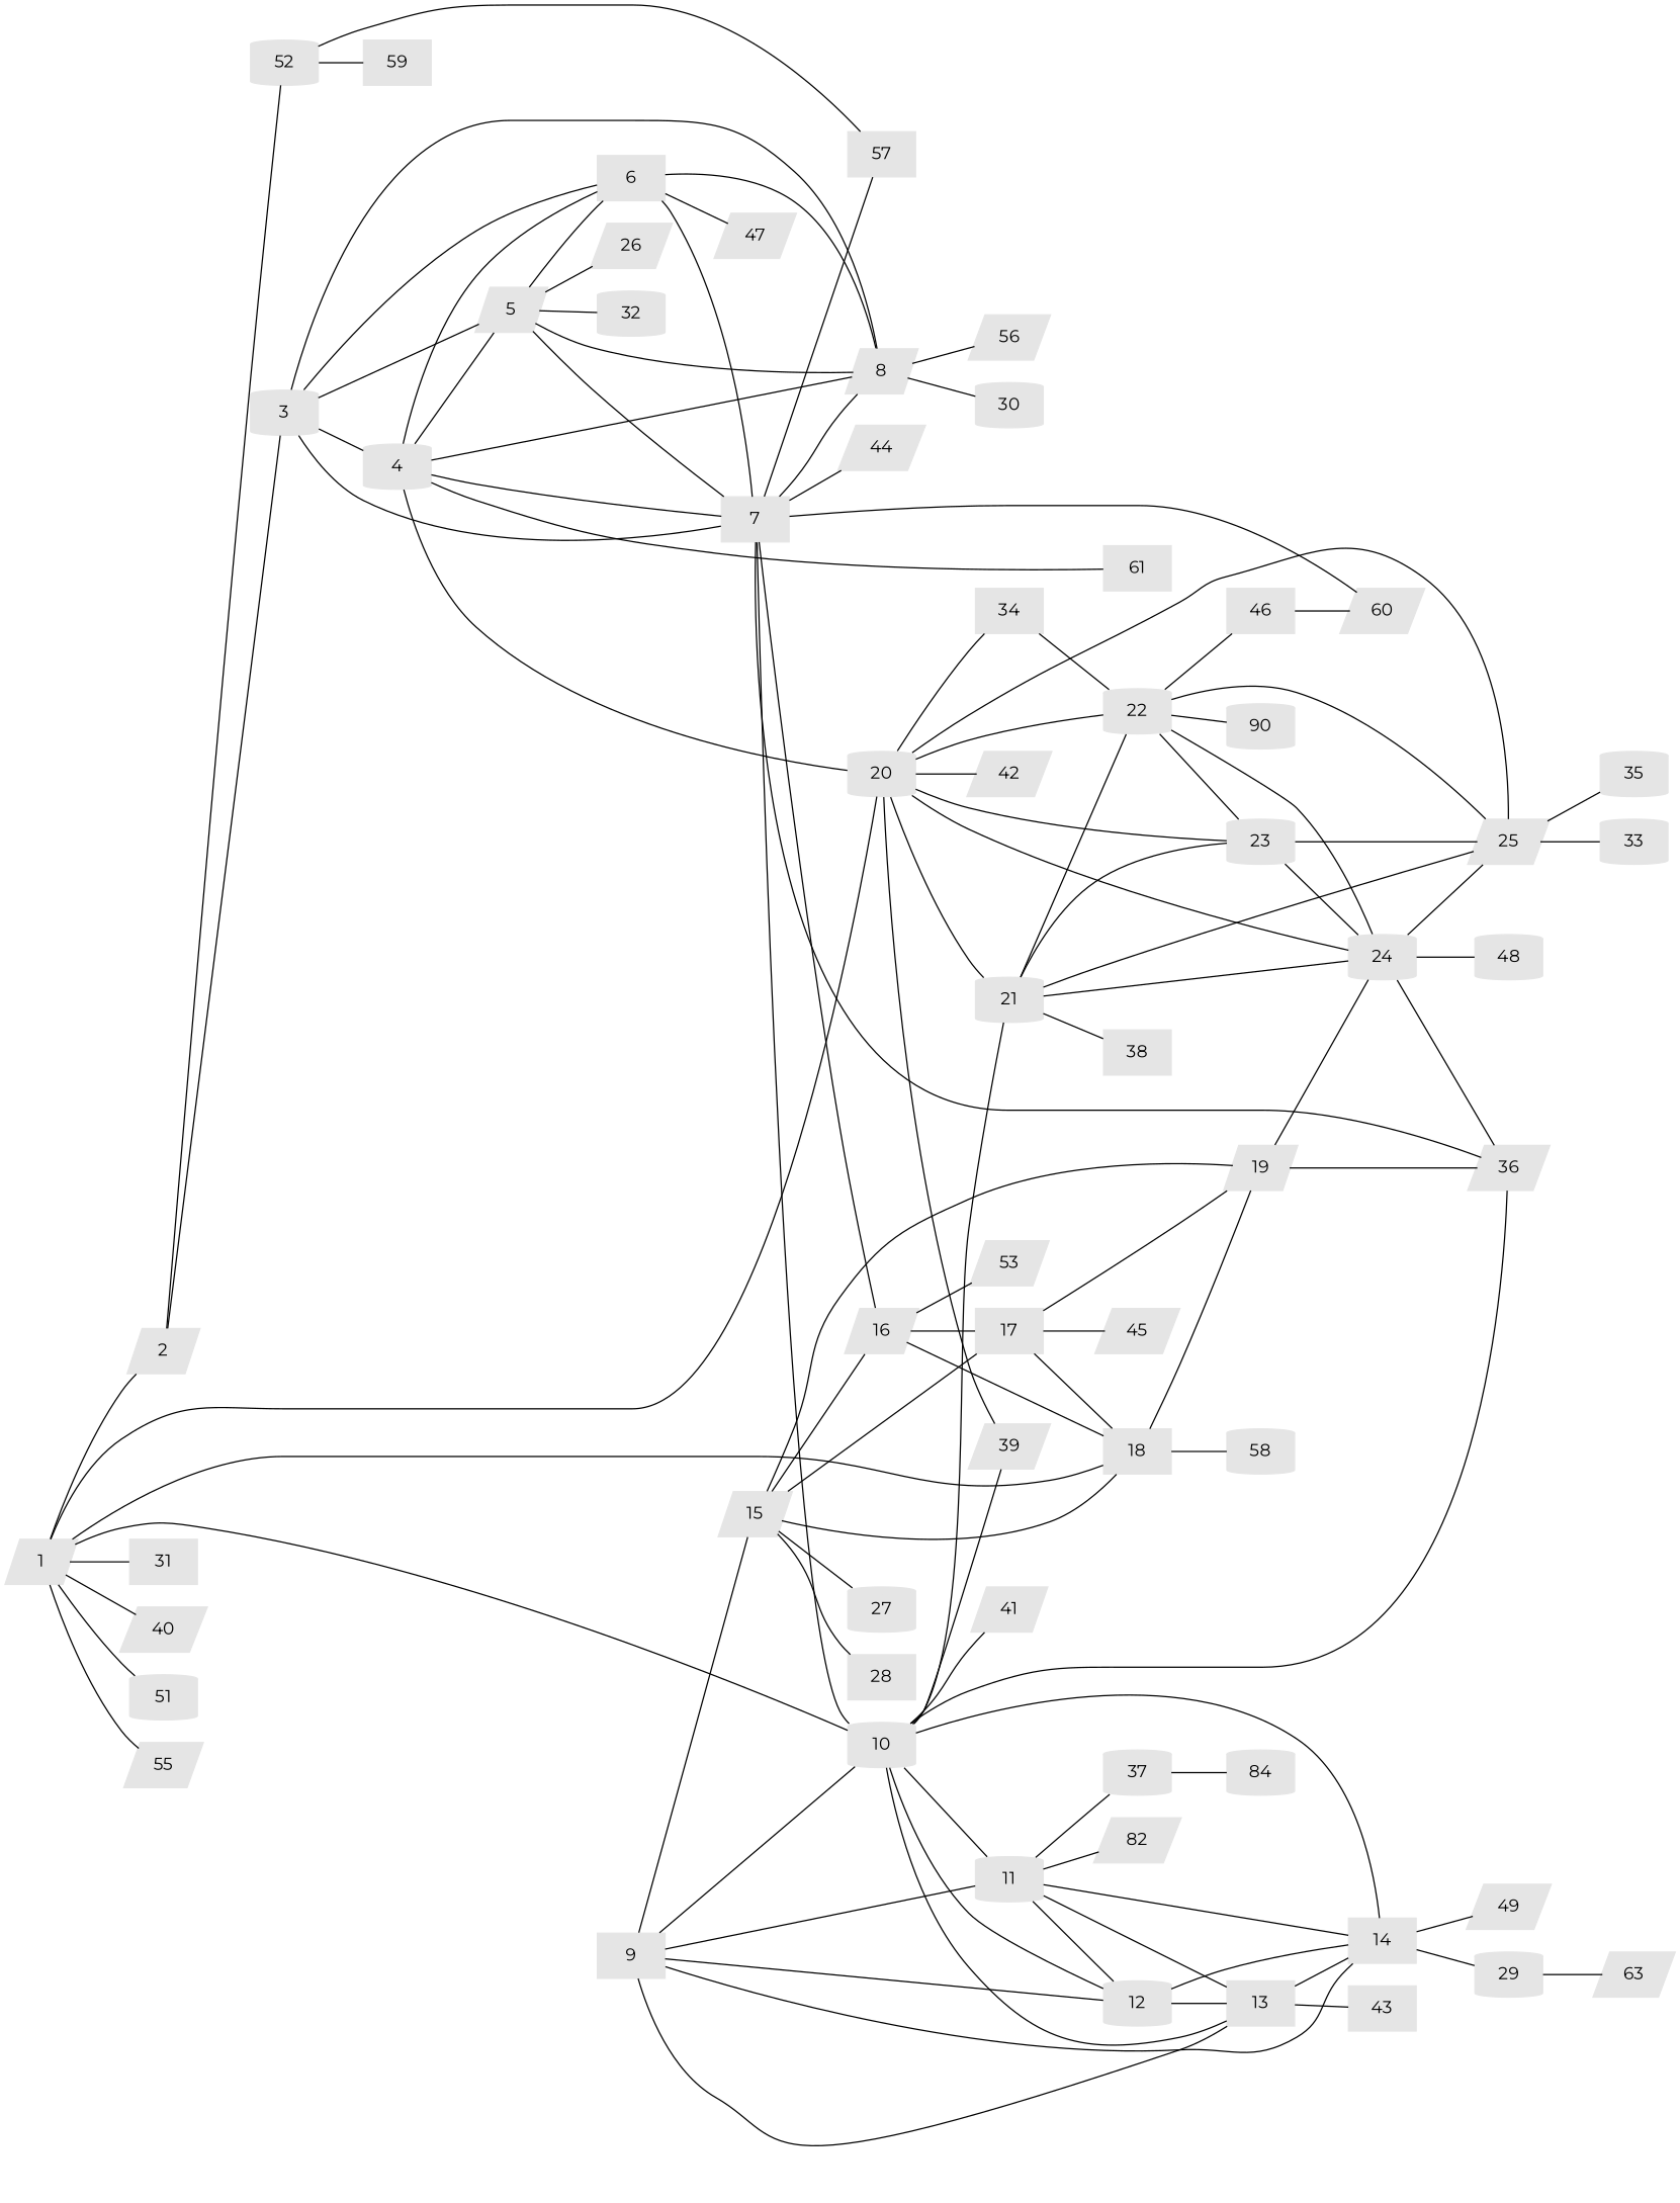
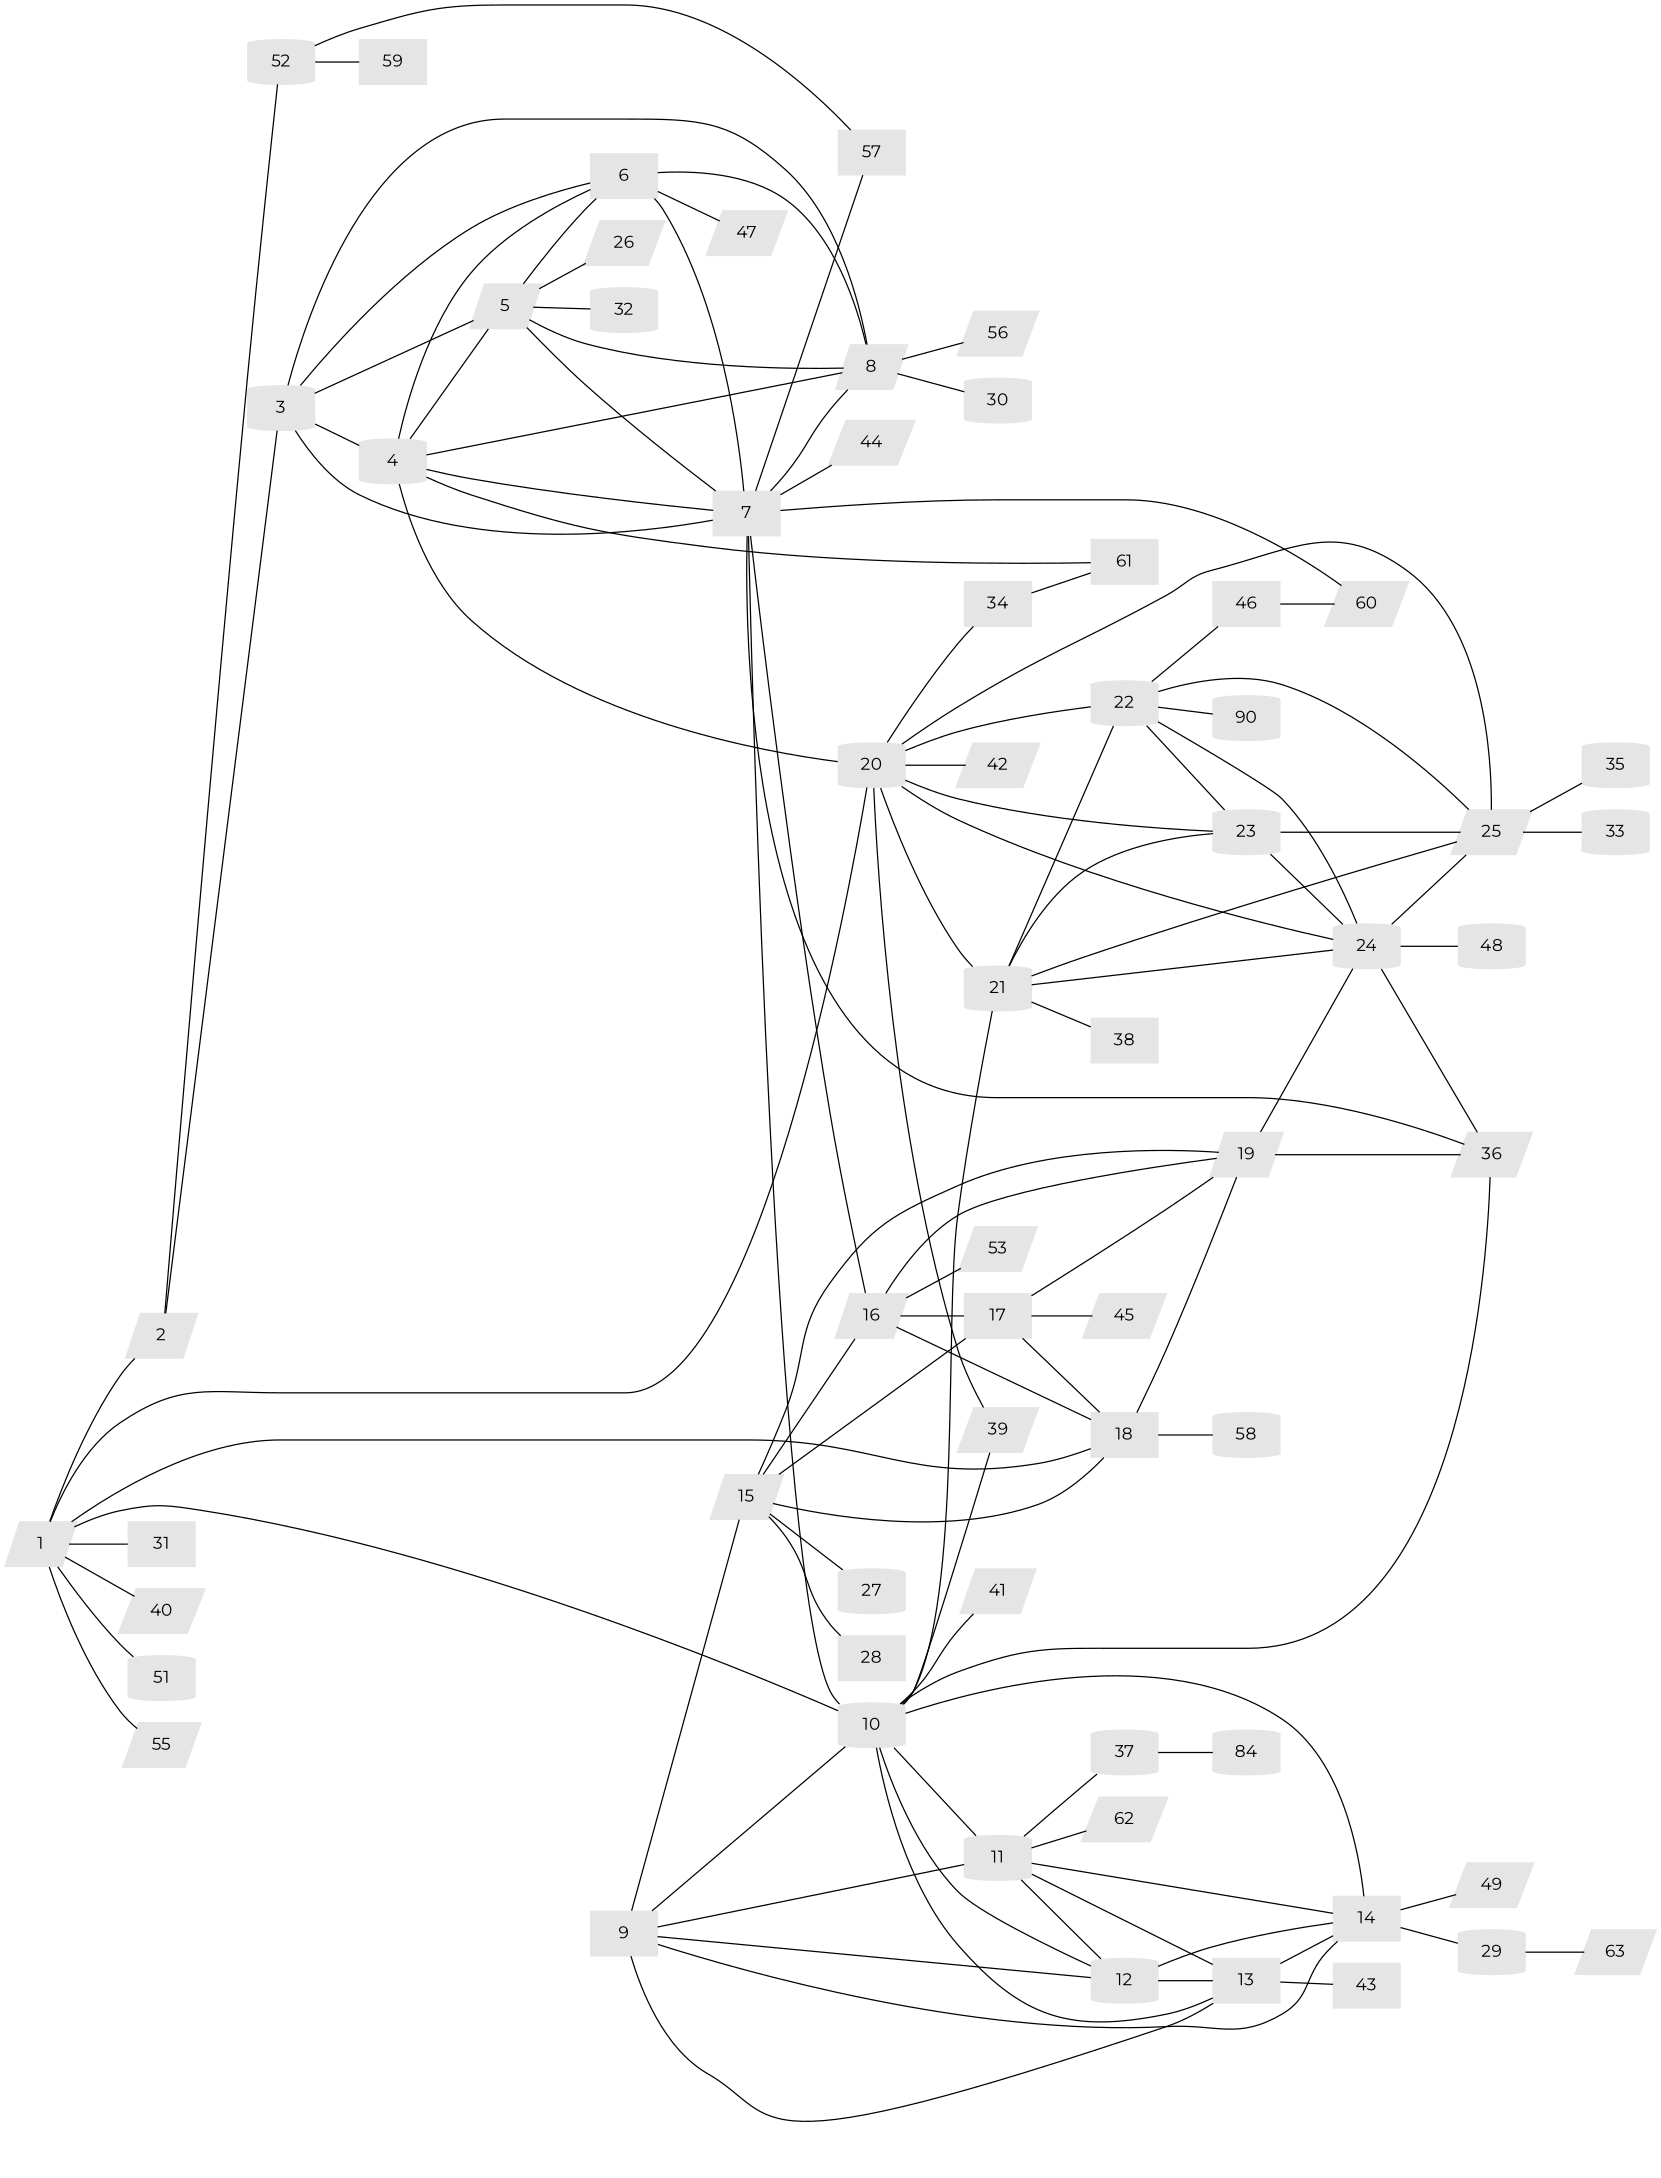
  graph {
    fontname=Montserrat
    rankdir=LR
    node [color=gray90 fontname=Montserrat shape=parallelogram style=filled]
    edge [fontname=Montserrat weight=1.0]
    1
    2
    10 [shape=cylinder]
    18 [shape=box]
    20 [shape=cylinder]
    31 [shape=box]
    40
    51 [shape=cylinder]
    55
    3 [shape=cylinder]
    52 [shape=cylinder]
    36
    11 [shape=cylinder]
    12 [shape=cylinder]
    13 [shape=box]
    14 [shape=box]
    21 [shape=cylinder]
    39
    41
    19
    58 [shape=cylinder]
    24 [shape=cylinder]
    22 [shape=cylinder]
    23 [shape=cylinder]
    25
    34 [shape=box]
    42
    4 [shape=cylinder]
    5
    6 [shape=box]
    7 [shape=box]
    8
    57 [shape=box]
    59 [shape=box]
    61 [shape=box]
    26
    32 [shape=cylinder]
    47
    16
    44
    60
    30 [shape=cylinder]
    56
    17 [shape=box]
    53
    9 [shape=box]
    15
    37 [shape=cylinder]
-   62 [label=82]
+   62
    43 [shape=box]
    29 [shape=cylinder]
    49
    27 [shape=cylinder]
    28 [shape=box]
    38 [shape=box]
    n56 [label=84 shape=cylinder]
    63
    45
    48 [shape=cylinder]
    46 [shape=box]
    n61 [label=90 shape=cylinder]
    33 [shape=cylinder]
    35 [shape=cylinder]
    1 -- 2 [weight=5.0]
    1 -- 10
    1 -- 18
    1 -- 20
    1 -- 31
    1 -- 40 [weight=4.0]
    1 -- 51 [weight=3.0]
    1 -- 55
    2 -- 3
    2 -- 52
    10 -- 36
    10 -- 11
    10 -- 12
    10 -- 13
    10 -- 14
    10 -- 21
    10 -- 39
    10 -- 41
    18 -- 19
    18 -- 58
    20 -- 21
    20 -- 39
    20 -- 24
    20 -- 22
    20 -- 23
    20 -- 25
    20 -- 34 [weight=2.0]
    20 -- 42
    3 -- 4
    3 -- 5
    3 -- 6
    3 -- 7
    3 -- 8
    52 -- 57
    52 -- 59
    11 -- 12
    11 -- 13
    11 -- 14
    11 -- 37
    11 -- 62
    12 -- 13 [weight=2.0]
    12 -- 14
    13 -- 14
    13 -- 43
    14 -- 29
    14 -- 49
    21 -- 24
    21 -- 22
    21 -- 23
    21 -- 25
    21 -- 38
    19 -- 36 [weight=4.0]
    19 -- 24
    24 -- 36
    24 -- 25
    24 -- 48 [weight=3.0]
    22 -- 24
    22 -- 23
    22 -- 25
    22 -- 46 [weight=3.0]
    22 -- n61
    23 -- 24
    23 -- 25
    25 -- 33 [weight=2.0]
    25 -- 35
-   34 -- 22
+   34 -- 61
    4 -- 20
    4 -- 5
    4 -- 6
    4 -- 7
    4 -- 8
    4 -- 61
    5 -- 6
    5 -- 7
    5 -- 8
    5 -- 26 [weight=4.0]
    5 -- 32
    6 -- 7
    6 -- 8
    6 -- 47
    7 -- 10
    7 -- 36
    7 -- 8
    7 -- 57
    7 -- 16
    7 -- 44
    7 -- 60
    8 -- 30
    8 -- 56
    16 -- 18
+   16 -- 19
    16 -- 17
    16 -- 53
    17 -- 18
    17 -- 19
    17 -- 45
    9 -- 10
    9 -- 11
    9 -- 12
    9 -- 13
    9 -- 14
    9 -- 15
    15 -- 18 [weight=2.0]
    15 -- 19 [weight=2.0]
    15 -- 16 [weight=2.0]
    15 -- 17 [weight=2.0]
    15 -- 27
    15 -- 28 [weight=2.0]
    37 -- n56
    29 -- 63
    46 -- 60
  }
